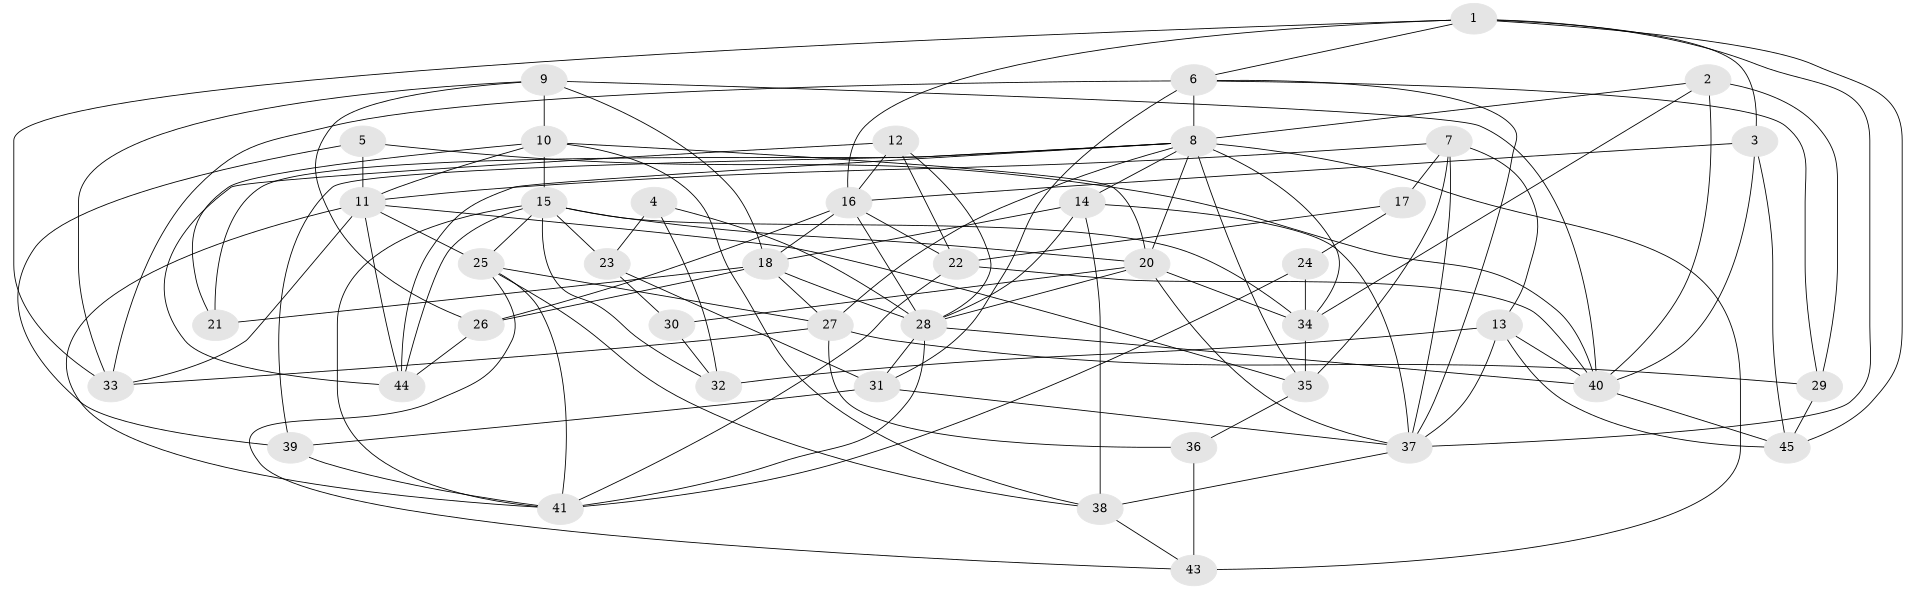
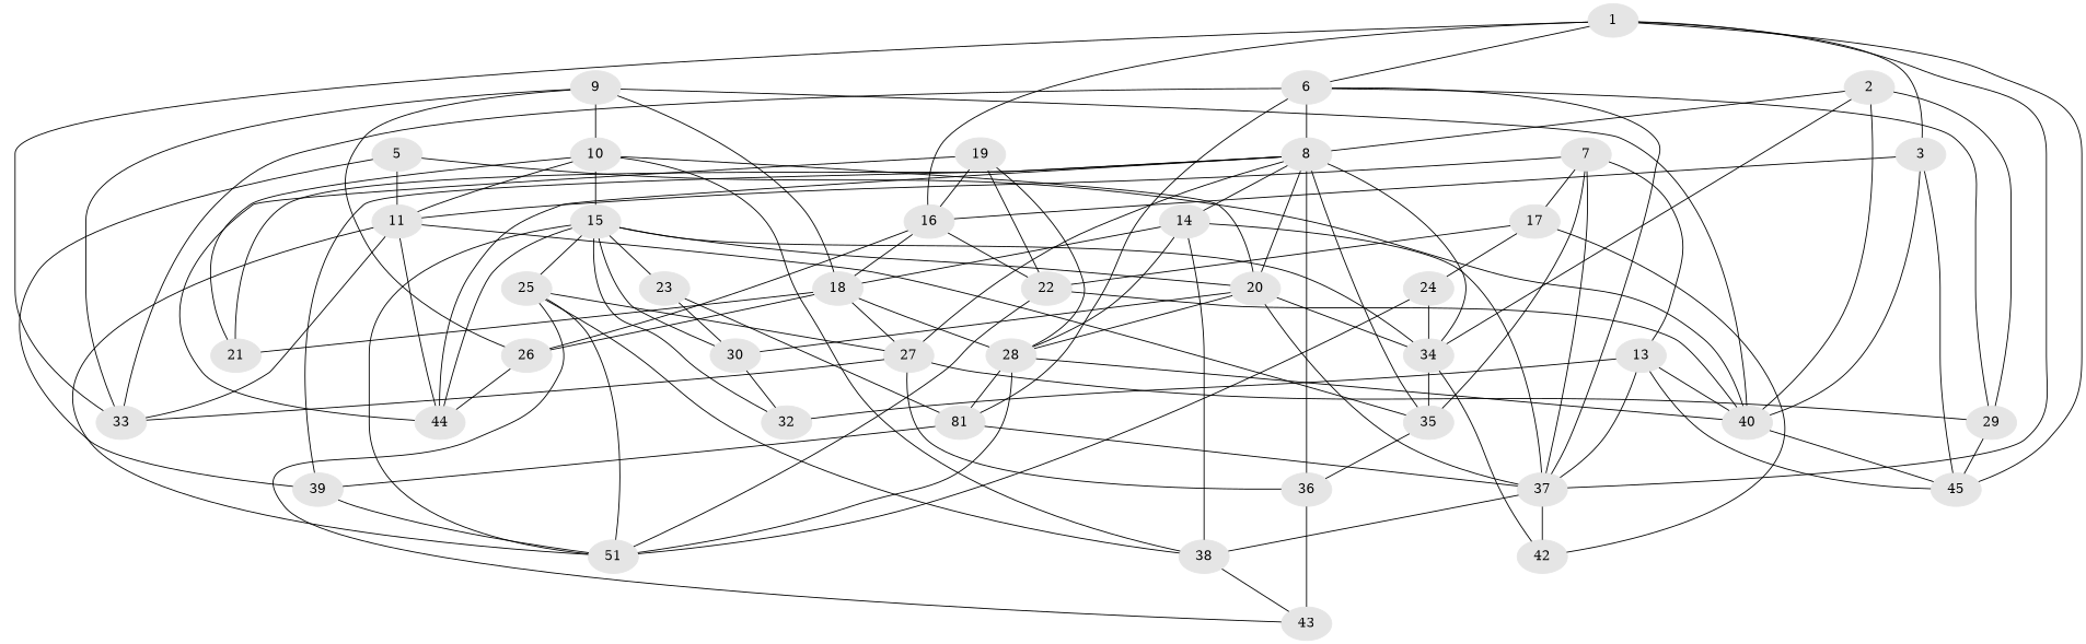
  graph {
    node [color=gray90 style=filled]
    edge [weight=1.0]
    1
    3
    6
    16
    33
    37
    45
    40
    8
    29
-   31
+   31 [label=81]
    28
    18
    26
    22
    38
+   42
    2
    34
    39
    35
    14
    20
    21
    27
    36
    44
-   4
    23
    32
    30
-   41
+   41 [label=51]
    5
    11
    25
    7
    13
    17
    24
    43
    9
    10
    15
-   12
+   12 [label=19]
    1 -- 3
    1 -- 6
    1 -- 16
    1 -- 33
    1 -- 37
    1 -- 45
    3 -- 16
    3 -- 45
    3 -- 40
    6 -- 33
    6 -- 37
    6 -- 8 [weight=2.0]
    6 -- 29
    6 -- 31
-   16 -- 28
    16 -- 18
    16 -- 26
    16 -- 22
    37 -- 38
+   37 -- 42
    40 -- 45
    8 -- 34
    8 -- 39
    8 -- 35
    8 -- 14
    8 -- 20
    8 -- 21 [weight=2.0]
    8 -- 27
-   8 -- 43 [weight=2.0]
+   8 -- 36 [weight=2.0]
    8 -- 44
    29 -- 45
    31 -- 37
    31 -- 39
    28 -- 40
    28 -- 31
    28 -- 41
    18 -- 28
    18 -- 26
    18 -- 21
    18 -- 27
    26 -- 44
    22 -- 40
    22 -- 41
    38 -- 43
    2 -- 40 [weight=2.0]
    2 -- 8
    2 -- 29
    2 -- 34
+   34 -- 42
    34 -- 35
    39 -- 41
    35 -- 36 [weight=2.0]
    14 -- 37
    14 -- 28
    14 -- 18
    14 -- 38
    20 -- 37
    20 -- 28
    20 -- 34 [weight=2.0]
    20 -- 30 [weight=2.0]
    27 -- 33
    27 -- 29
    27 -- 36
    36 -- 43
-   4 -- 28
-   4 -- 23
-   4 -- 32
    23 -- 31 [weight=2.0]
    23 -- 30
    30 -- 32
    5 -- 40
    5 -- 39
    5 -- 11
    11 -- 33
    11 -- 35
    11 -- 44
    11 -- 41
-   11 -- 25
    25 -- 38
    25 -- 27
    25 -- 41
    25 -- 43
    7 -- 37
    7 -- 35
    7 -- 11
    7 -- 13
    7 -- 17
    13 -- 37
    13 -- 45
    13 -- 40
    13 -- 32 [weight=2.0]
    17 -- 22
+   17 -- 42
    17 -- 24
    24 -- 34
    24 -- 41
    9 -- 33
    9 -- 40
    9 -- 18
    9 -- 26
    9 -- 10 [weight=3.0]
    10 -- 38
    10 -- 20
    10 -- 21
    10 -- 11
    10 -- 15
    15 -- 34
    15 -- 20
    15 -- 44
    15 -- 23
    15 -- 32
+   15 -- 30
    15 -- 41
    15 -- 25
    12 -- 16
    12 -- 28
    12 -- 22
    12 -- 44
  }
